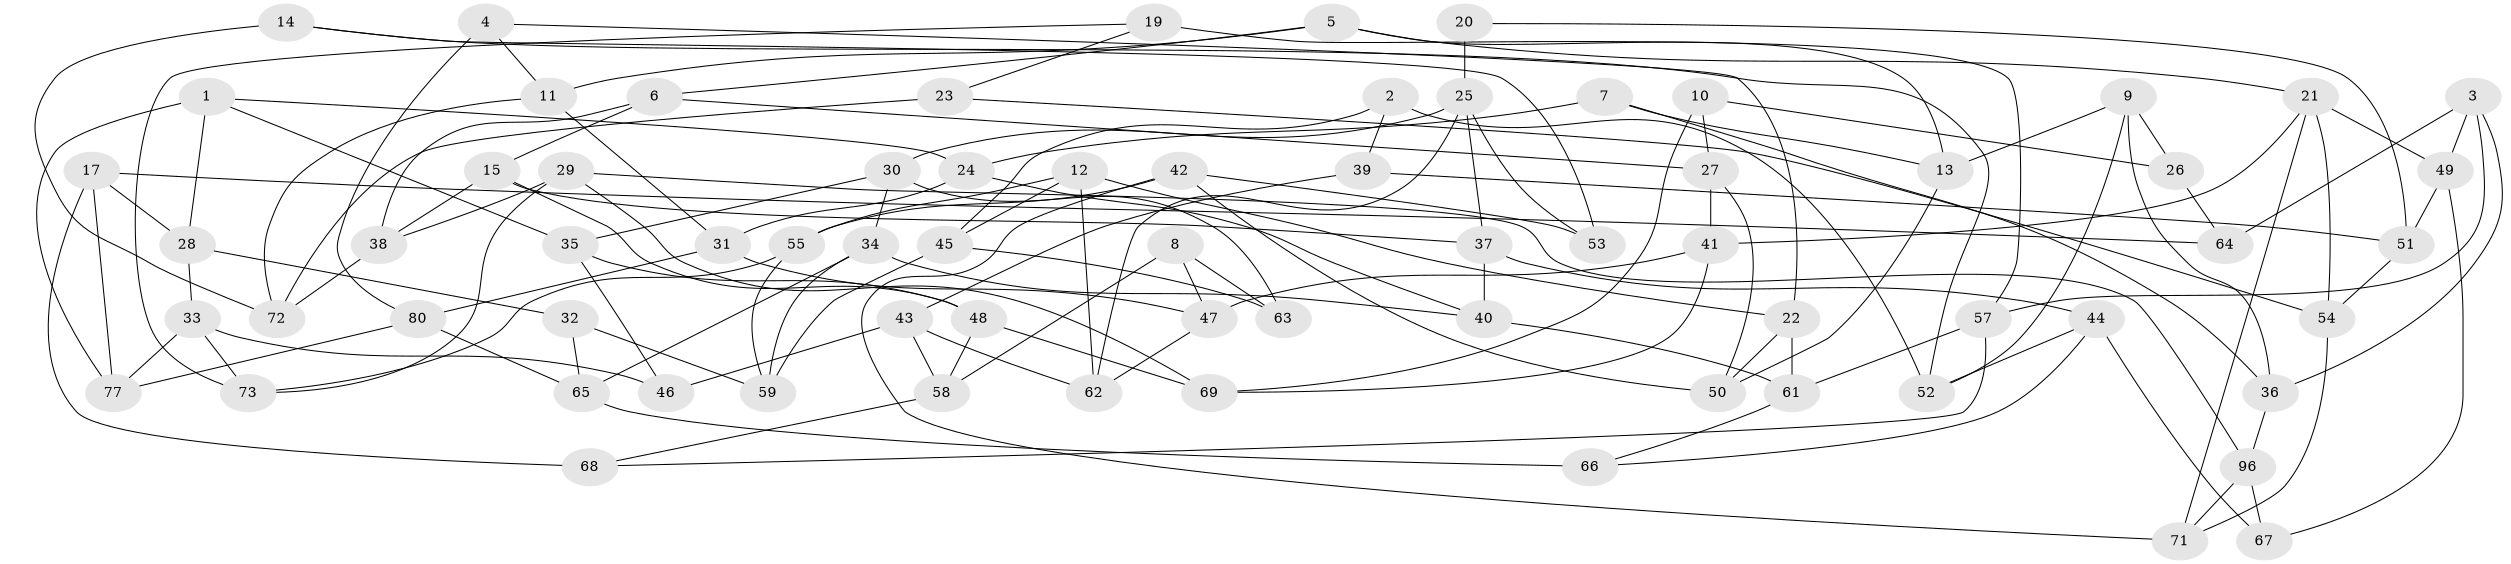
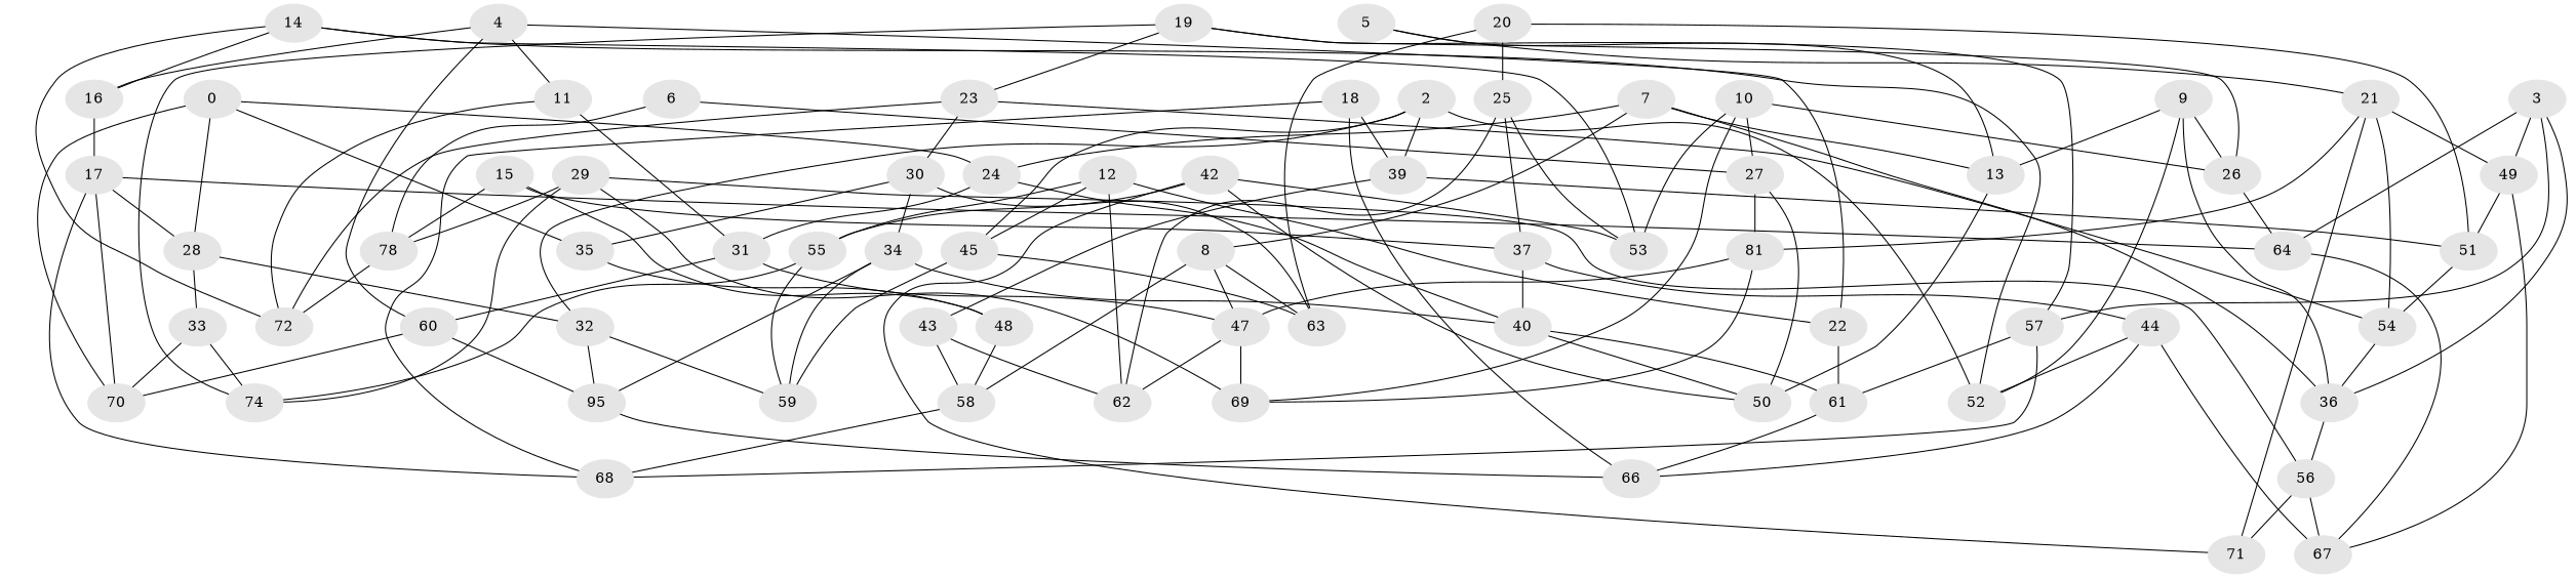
  graph {
    node [color=gray90 style=filled]
-   1
+   1 [label=0]
    24
    28
    35
-   70 [label=77]
+   70
    31
    40
    32
    33
    48
-   46
    2
    39
    45
    52
    59
-   65
+   65 [label=95]
    51
    43
    63
    3
    36
    49
    57
    64
-   56 [label=96]
+   56
    67
    68
    61
    4
    11
+   16
    22
-   60 [label=80]
+   60
    72
    17
    50
    5
    6
    13
    21
    15
    27
-   38
+   38 [label=78]
    71
-   41
+   41 [label=81]
    54
    37
    7
    8
    47
    58
    62
    9
    26
    10
    53
    69
    12
    55
-   73
+   73 [label=74]
    14
    44
+   18
    66
    19
    23
    30
    20
    25
    34
    29
    42
    1 -- 24
    1 -- 28
    1 -- 35
    1 -- 70
    24 -- 31
    24 -- 40
    28 -- 32
    28 -- 33
    35 -- 48
-   35 -- 46
    31 -- 60
    31 -- 47
    40 -- 61
    32 -- 59
    32 -- 65
    33 -- 70
-   33 -- 46
    33 -- 73
    48 -- 58
-   48 -- 69
+   47 -- 69
+   2 -- 32
    2 -- 39
    2 -- 45
    2 -- 52
    39 -- 51
    39 -- 43
    45 -- 59
    45 -- 63
    65 -- 66
    51 -- 54
-   43 -- 46
    43 -- 58
    43 -- 62
    3 -- 36
    3 -- 49
    3 -- 57
    3 -- 64
    36 -- 56
    49 -- 51
    49 -- 67
    57 -- 68
    57 -- 61
+   64 -- 67
    56 -- 67
    56 -- 71
    61 -- 66
    4 -- 11
+   4 -- 16
    4 -- 22
    4 -- 60
    11 -- 31
    11 -- 72
+   16 -- 17
    22 -- 61
-   22 -- 50
+   40 -- 50
    60 -- 70
    60 -- 65
    17 -- 28
    17 -- 70
    17 -- 64
    17 -- 68
-   5 -- 11
-   5 -- 6
    5 -- 13
    5 -- 21
-   6 -- 15
    6 -- 27
    6 -- 38
    13 -- 50
    21 -- 49
    21 -- 71
    21 -- 41
    21 -- 54
    15 -- 48
    15 -- 38
    15 -- 37
    27 -- 50
    27 -- 41
    38 -- 72
    41 -- 47
    41 -- 69
-   54 -- 71
+   54 -- 36
    37 -- 40
    37 -- 44
    7 -- 24
    7 -- 36
    7 -- 13
+   7 -- 8
    8 -- 63
    8 -- 47
    8 -- 58
    47 -- 62
    58 -- 68
    9 -- 52
    9 -- 36
    9 -- 13
    9 -- 26
    26 -- 64
    10 -- 27
    10 -- 26
+   10 -- 53
    10 -- 69
    12 -- 45
    12 -- 22
    12 -- 62
    12 -- 55
    55 -- 59
    55 -- 73
    14 -- 52
+   14 -- 16
    14 -- 72
    14 -- 53
    44 -- 52
    44 -- 67
    44 -- 66
+   18 -- 39
+   18 -- 68
+   18 -- 66
    19 -- 57
+   19 -- 26
    19 -- 73
    19 -- 23
    23 -- 72
    23 -- 54
-   25 -- 30
+   23 -- 30
    30 -- 35
    30 -- 63
    30 -- 34
    20 -- 51
+   20 -- 63
    20 -- 25
    25 -- 37
    25 -- 62
    25 -- 53
    34 -- 40
    34 -- 59
    34 -- 65
    29 -- 56
    29 -- 38
    29 -- 69
    29 -- 73
    42 -- 50
    42 -- 71
    42 -- 53
    42 -- 55
  }
